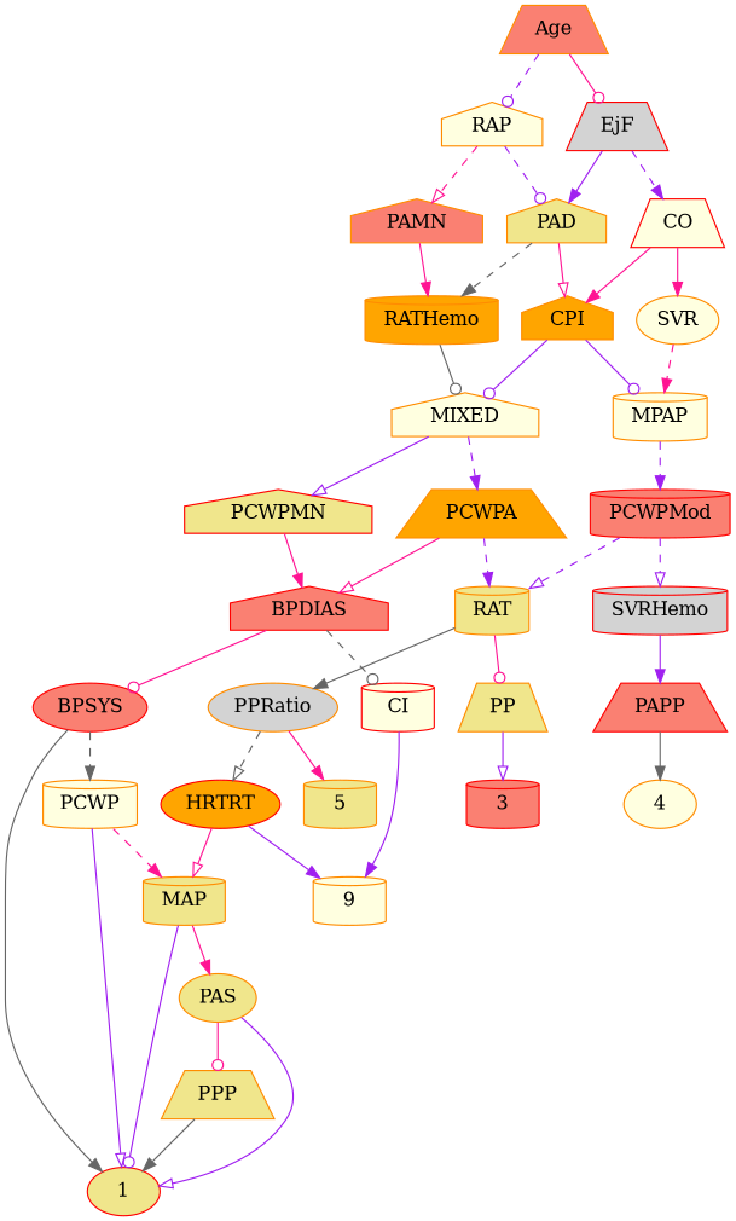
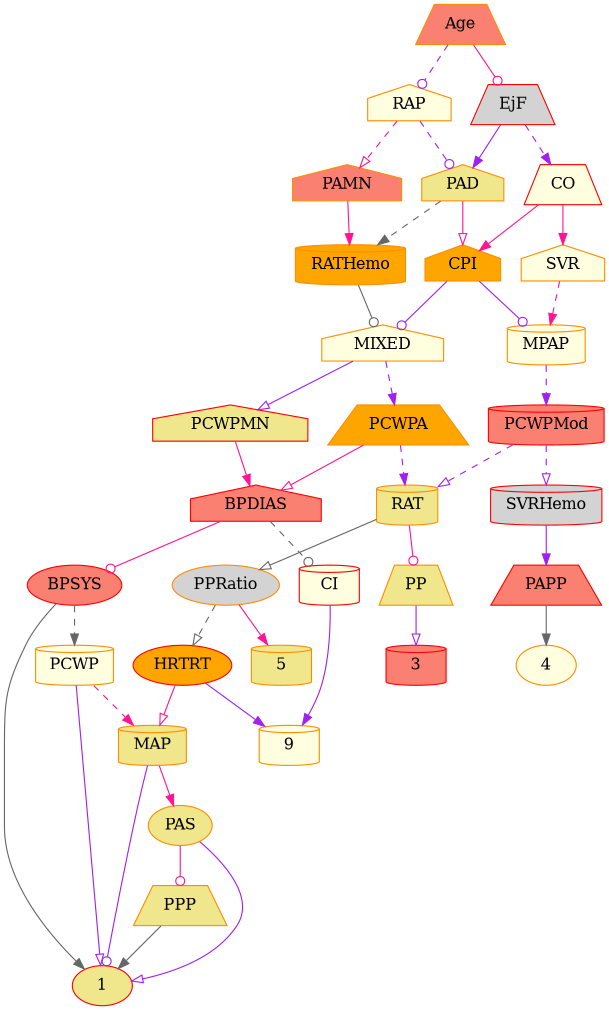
  strict digraph {
    node [color=darkorange fillcolor=khaki shape=cylinder style=filled]
    edge [arrowhead=normal color=purple style=solid]
    1 [color=red height=0.5 shape=ellipse width=0.75]
    n2 [fillcolor=lightyellow height=0.5 label=9 width=0.75]
    3 [color=red fillcolor=salmon height=0.5 width=0.75]
    4 [fillcolor=lightyellow height=0.5 shape=ellipse width=0.75]
    5 [height=0.5 width=0.75]
    Age [fillcolor=salmon height=0.5 shape=trapezium width=0.75]
    EjF [color=red fillcolor=lightgrey height=0.5 shape=trapezium width=0.75]
    RAP [fillcolor=lightyellow height=0.5 shape=house width=0.77632]
    PAD [height=0.5 shape=house width=0.79437]
    CO [color=red fillcolor=lightyellow height=0.5 shape=trapezium width=0.75]
    PAMN [fillcolor=salmon height=0.5 shape=house width=1.011]
    RATHemo [fillcolor=orange height=0.5 width=1.3721]
    CPI [fillcolor=orange height=0.5 shape=house width=0.75]
-   SVR [fillcolor=lightyellow height=0.5 shape=ellipse width=0.77632]
+   SVR [fillcolor=lightyellow height=0.5 shape=house width=0.77632]
    MIXED [fillcolor=lightyellow height=0.5 shape=house width=1.1193]
    MPAP [fillcolor=lightyellow height=0.5 width=0.97491]
    PCWPA [fillcolor=orange height=0.5 shape=trapezium width=1.1555]
    PCWPMN [color=red height=0.5 shape=house width=1.3902]
    RAT [height=0.5 width=0.75827]
    BPDIAS [color=red fillcolor=salmon height=0.5 shape=house width=1.1735]
    PP [height=0.5 shape=trapezium width=0.75]
    PPRatio [fillcolor=lightgrey height=0.5 shape=ellipse width=1.1013]
    BPSYS [color=red fillcolor=salmon height=0.5 shape=ellipse width=1.0471]
    CI [color=red fillcolor=lightyellow height=0.5 width=0.75]
    PCWPMod [color=red fillcolor=salmon height=0.5 width=1.4443]
    SVRHemo [color=red fillcolor=lightgrey height=0.5 width=1.3902]
    PAPP [color=red fillcolor=salmon height=0.5 shape=trapezium width=0.88464]
    PCWP [fillcolor=lightyellow height=0.5 width=0.97491]
    MAP [height=0.5 width=0.84854]
    PAS [height=0.5 shape=ellipse width=0.75]
    PPP [height=0.5 shape=trapezium width=0.75]
    HRTRT [color=red fillcolor=orange height=0.5 shape=ellipse width=1.1013]
    Age -> EjF [arrowhead=odot color=deeppink]
    Age -> RAP [arrowhead=odot style=dashed]
    EjF -> PAD
    EjF -> CO [style=dashed]
    RAP -> PAD [arrowhead=odot style=dashed]
    RAP -> PAMN [arrowhead=onormal color=deeppink style=dashed]
    PAD -> RATHemo [color=gray40 style=dashed]
    PAD -> CPI [arrowhead=onormal color=deeppink]
    CO -> CPI [color=deeppink]
    CO -> SVR [color=deeppink]
    PAMN -> RATHemo [color=deeppink]
    RATHemo -> MIXED [arrowhead=odot color=gray40]
    CPI -> MIXED [arrowhead=odot]
    CPI -> MPAP [arrowhead=odot]
    SVR -> MPAP [color=deeppink style=dashed]
    MIXED -> PCWPA [style=dashed]
    MIXED -> PCWPMN [arrowhead=onormal]
    MPAP -> PCWPMod [style=dashed]
    PCWPA -> RAT [style=dashed]
    PCWPA -> BPDIAS [arrowhead=onormal color=deeppink]
    PCWPMN -> BPDIAS [color=deeppink]
    RAT -> PP [arrowhead=odot color=deeppink]
-   RAT -> PPRatio [color=gray40]
+   RAT -> PPRatio [arrowhead=onormal color=gray40]
    BPDIAS -> BPSYS [arrowhead=odot color=deeppink]
    BPDIAS -> CI [arrowhead=odot color=gray40 style=dashed]
    PP -> 3 [arrowhead=onormal]
    PPRatio -> 5 [color=deeppink]
    PPRatio -> HRTRT [arrowhead=onormal color=gray40 style=dashed]
    BPSYS -> 1 [color=gray40]
    BPSYS -> PCWP [color=gray40 style=dashed]
    CI -> n2
    PCWPMod -> RAT [arrowhead=onormal style=dashed]
    PCWPMod -> SVRHemo [arrowhead=onormal style=dashed]
    SVRHemo -> PAPP
    PAPP -> 4 [color=gray40]
    PCWP -> 1 [arrowhead=onormal]
    PCWP -> MAP [color=deeppink style=dashed]
    MAP -> 1 [arrowhead=odot]
    MAP -> PAS [color=deeppink]
    PAS -> 1 [arrowhead=onormal]
    PAS -> PPP [arrowhead=odot color=deeppink]
    PPP -> 1 [color=gray40]
    HRTRT -> n2
    HRTRT -> MAP [arrowhead=onormal color=deeppink]
  }
